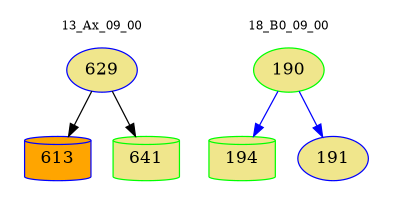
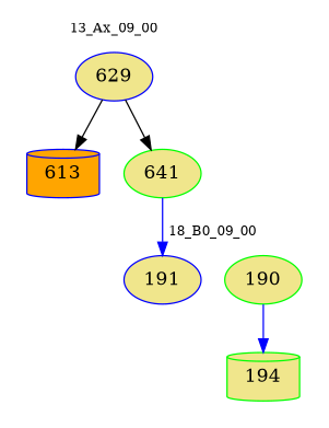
  digraph {
    node [color=blue fillcolor=khaki shape=ellipse style=filled]
    edge [color=black]
    n1 [label=629]
    n2 [fillcolor=orange label=613 shape=cylinder]
-   n3 [color=green label=641 shape=cylinder]
+   n3 [color=green label=641]
    n4 [color=green label=190]
    n5 [color=green label=194 shape=cylinder]
    n6 [label=191]
    subgraph cluster_1 {
      color=white
      fontsize=10
      label="13_Ax_09_00"
      n1
      n2
      n3
    }
    subgraph cluster_2 {
      color=white
      fontsize=10
      label="18_B0_09_00"
      n4
      n5
      n6
    }
    n1 -> n2
    n1 -> n3
    n4 -> n5 [color=blue]
-   n4 -> n6 [color=blue]
+   n3 -> n6 [color=blue]
  }
